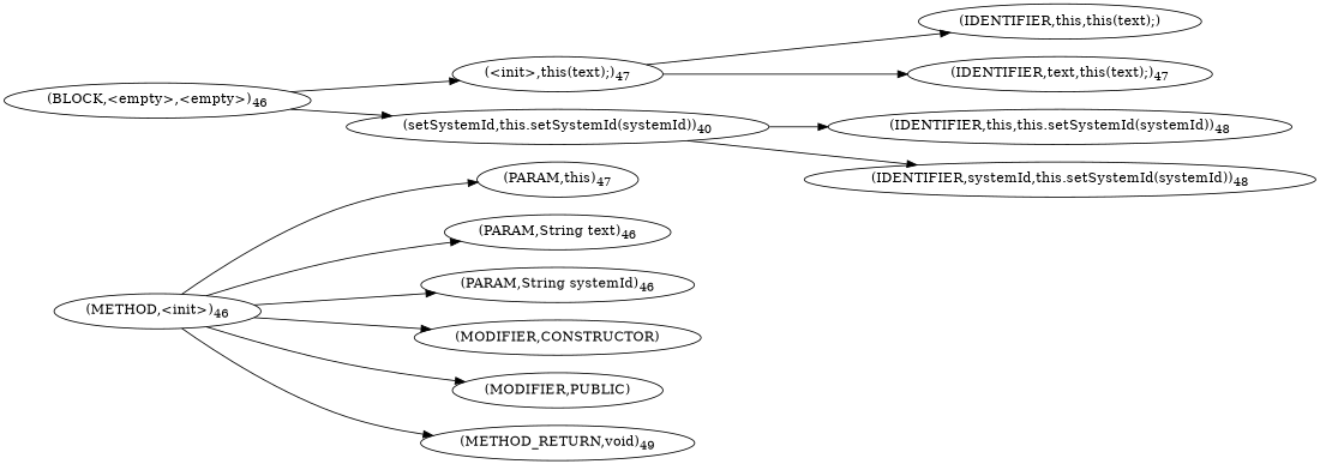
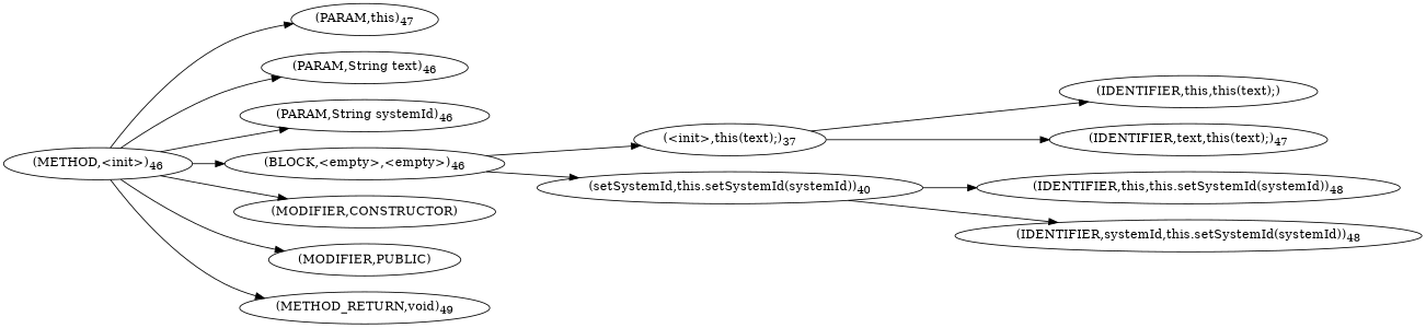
  digraph {
    rankdir=LR
    n1 [label=<(METHOD,&lt;init&gt;)<SUB>46</SUB>>]
    n2 [label=<(PARAM,this)<SUB>47</SUB>>]
    n3 [label=<(PARAM,String text)<SUB>46</SUB>>]
    n4 [label=<(PARAM,String systemId)<SUB>46</SUB>>]
    n5 [label=<(BLOCK,&lt;empty&gt;,&lt;empty&gt;)<SUB>46</SUB>>]
    n6 [label=<(MODIFIER,CONSTRUCTOR)>]
    n7 [label=<(MODIFIER,PUBLIC)>]
    n8 [label=<(METHOD_RETURN,void)<SUB>49</SUB>>]
-   n9 [label=<(&lt;init&gt;,this(text);)<SUB>47</SUB>>]
+   n9 [label=<(&lt;init&gt;,this(text);)<SUB>37</SUB>>]
    n10 [label=<(setSystemId,this.setSystemId(systemId))<SUB>40</SUB>>]
    n11 [label=<(IDENTIFIER,this,this(text);)>]
    n12 [label=<(IDENTIFIER,text,this(text);)<SUB>47</SUB>>]
    n13 [label=<(IDENTIFIER,this,this.setSystemId(systemId))<SUB>48</SUB>>]
    n14 [label=<(IDENTIFIER,systemId,this.setSystemId(systemId))<SUB>48</SUB>>]
    n1 -> n2
    n1 -> n3
    n1 -> n4
+   n1 -> n5
    n1 -> n6
    n1 -> n7
    n1 -> n8
    n5 -> n9
    n5 -> n10
    n9 -> n11
    n9 -> n12
    n10 -> n13
    n10 -> n14
  }
